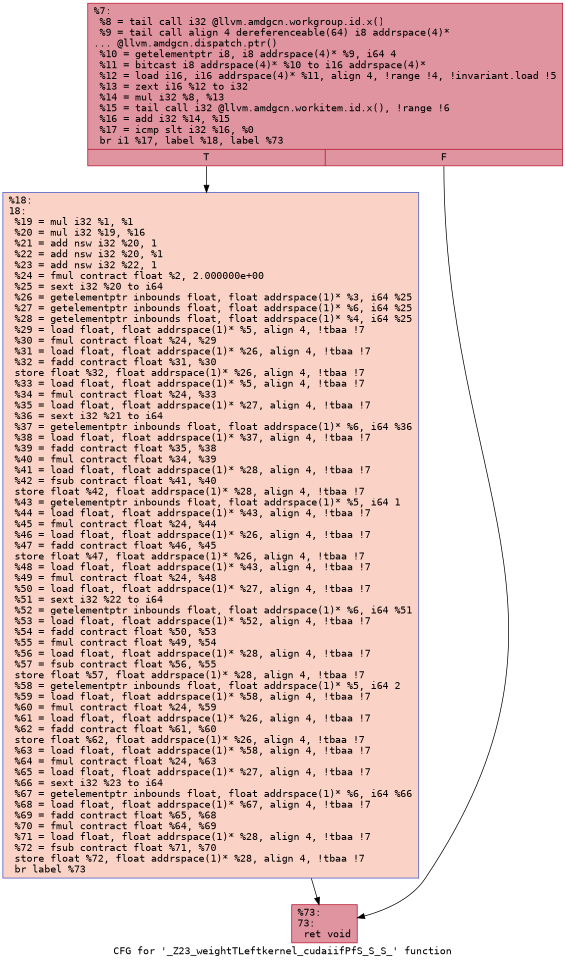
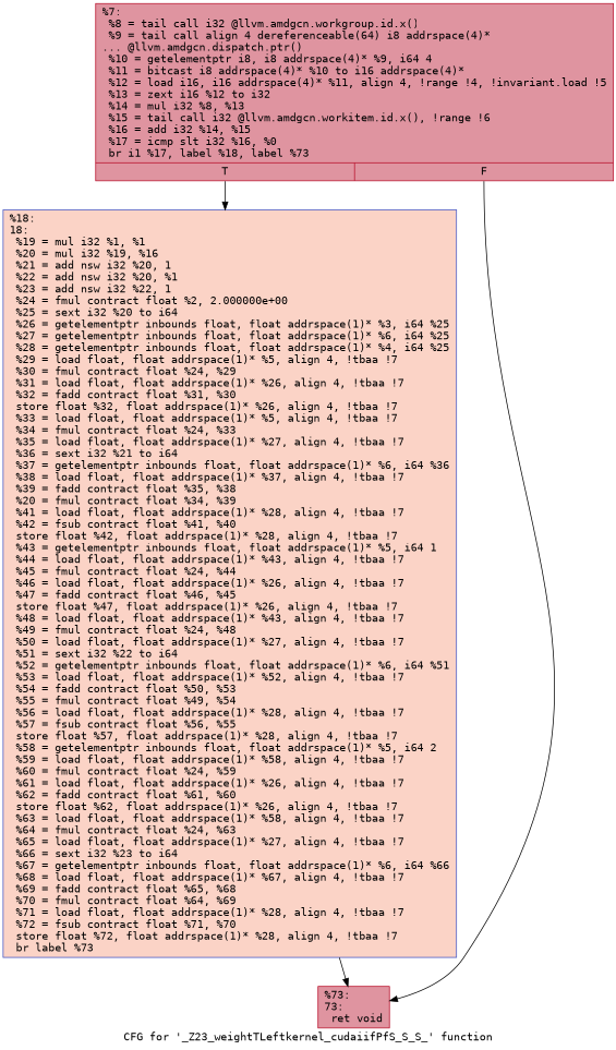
  digraph {
    label="CFG for '_Z23_weightTLeftkernel_cudaiifPfS_S_S_' function"
    fontname="DejaVu Sans Mono"
    node [color="#b70d28ff" fillcolor="#b70d2870" shape=record style=filled fontname="DejaVu Sans Mono"]
    edge [fontname="DejaVu Sans Mono"]
    n1 [label="{%7:\l  %8 = tail call i32 @llvm.amdgcn.workgroup.id.x()\l  %9 = tail call align 4 dereferenceable(64) i8 addrspace(4)*\l... @llvm.amdgcn.dispatch.ptr()\l  %10 = getelementptr i8, i8 addrspace(4)* %9, i64 4\l  %11 = bitcast i8 addrspace(4)* %10 to i16 addrspace(4)*\l  %12 = load i16, i16 addrspace(4)* %11, align 4, !range !4, !invariant.load !5\l  %13 = zext i16 %12 to i32\l  %14 = mul i32 %8, %13\l  %15 = tail call i32 @llvm.amdgcn.workitem.id.x(), !range !6\l  %16 = add i32 %14, %15\l  %17 = icmp slt i32 %16, %0\l  br i1 %17, label %18, label %73\l|{<s0>T|<s1>F}}"]
-   n2 [color="#3d50c3ff" fillcolor="#f59c7d70" label="{%18:\l18:                                               \l  %19 = mul i32 %1, %1\l  %20 = mul i32 %19, %16\l  %21 = add nsw i32 %20, 1\l  %22 = add nsw i32 %20, %1\l  %23 = add nsw i32 %22, 1\l  %24 = fmul contract float %2, 2.000000e+00\l  %25 = sext i32 %20 to i64\l  %26 = getelementptr inbounds float, float addrspace(1)* %3, i64 %25\l  %27 = getelementptr inbounds float, float addrspace(1)* %6, i64 %25\l  %28 = getelementptr inbounds float, float addrspace(1)* %4, i64 %25\l  %29 = load float, float addrspace(1)* %5, align 4, !tbaa !7\l  %30 = fmul contract float %24, %29\l  %31 = load float, float addrspace(1)* %26, align 4, !tbaa !7\l  %32 = fadd contract float %31, %30\l  store float %32, float addrspace(1)* %26, align 4, !tbaa !7\l  %33 = load float, float addrspace(1)* %5, align 4, !tbaa !7\l  %34 = fmul contract float %24, %33\l  %35 = load float, float addrspace(1)* %27, align 4, !tbaa !7\l  %36 = sext i32 %21 to i64\l  %37 = getelementptr inbounds float, float addrspace(1)* %6, i64 %36\l  %38 = load float, float addrspace(1)* %37, align 4, !tbaa !7\l  %39 = fadd contract float %35, %38\l  %40 = fmul contract float %34, %39\l  %41 = load float, float addrspace(1)* %28, align 4, !tbaa !7\l  %42 = fsub contract float %41, %40\l  store float %42, float addrspace(1)* %28, align 4, !tbaa !7\l  %43 = getelementptr inbounds float, float addrspace(1)* %5, i64 1\l  %44 = load float, float addrspace(1)* %43, align 4, !tbaa !7\l  %45 = fmul contract float %24, %44\l  %46 = load float, float addrspace(1)* %26, align 4, !tbaa !7\l  %47 = fadd contract float %46, %45\l  store float %47, float addrspace(1)* %26, align 4, !tbaa !7\l  %48 = load float, float addrspace(1)* %43, align 4, !tbaa !7\l  %49 = fmul contract float %24, %48\l  %50 = load float, float addrspace(1)* %27, align 4, !tbaa !7\l  %51 = sext i32 %22 to i64\l  %52 = getelementptr inbounds float, float addrspace(1)* %6, i64 %51\l  %53 = load float, float addrspace(1)* %52, align 4, !tbaa !7\l  %54 = fadd contract float %50, %53\l  %55 = fmul contract float %49, %54\l  %56 = load float, float addrspace(1)* %28, align 4, !tbaa !7\l  %57 = fsub contract float %56, %55\l  store float %57, float addrspace(1)* %28, align 4, !tbaa !7\l  %58 = getelementptr inbounds float, float addrspace(1)* %5, i64 2\l  %59 = load float, float addrspace(1)* %58, align 4, !tbaa !7\l  %60 = fmul contract float %24, %59\l  %61 = load float, float addrspace(1)* %26, align 4, !tbaa !7\l  %62 = fadd contract float %61, %60\l  store float %62, float addrspace(1)* %26, align 4, !tbaa !7\l  %63 = load float, float addrspace(1)* %58, align 4, !tbaa !7\l  %64 = fmul contract float %24, %63\l  %65 = load float, float addrspace(1)* %27, align 4, !tbaa !7\l  %66 = sext i32 %23 to i64\l  %67 = getelementptr inbounds float, float addrspace(1)* %6, i64 %66\l  %68 = load float, float addrspace(1)* %67, align 4, !tbaa !7\l  %69 = fadd contract float %65, %68\l  %70 = fmul contract float %64, %69\l  %71 = load float, float addrspace(1)* %28, align 4, !tbaa !7\l  %72 = fsub contract float %71, %70\l  store float %72, float addrspace(1)* %28, align 4, !tbaa !7\l  br label %73\l}"]
+   n2 [color="#3d50c3ff" fillcolor="#f59c7d70" label="{%18:\l18:                                               \l  %19 = mul i32 %1, %1\l  %20 = mul i32 %19, %16\l  %21 = add nsw i32 %20, 1\l  %22 = add nsw i32 %20, %1\l  %23 = add nsw i32 %22, 1\l  %24 = fmul contract float %2, 2.000000e+00\l  %25 = sext i32 %20 to i64\l  %26 = getelementptr inbounds float, float addrspace(1)* %3, i64 %25\l  %27 = getelementptr inbounds float, float addrspace(1)* %6, i64 %25\l  %28 = getelementptr inbounds float, float addrspace(1)* %4, i64 %25\l  %29 = load float, float addrspace(1)* %5, align 4, !tbaa !7\l  %30 = fmul contract float %24, %29\l  %31 = load float, float addrspace(1)* %26, align 4, !tbaa !7\l  %32 = fadd contract float %31, %30\l  store float %32, float addrspace(1)* %26, align 4, !tbaa !7\l  %33 = load float, float addrspace(1)* %5, align 4, !tbaa !7\l  %34 = fmul contract float %24, %33\l  %35 = load float, float addrspace(1)* %27, align 4, !tbaa !7\l  %36 = sext i32 %21 to i64\l  %37 = getelementptr inbounds float, float addrspace(1)* %6, i64 %36\l  %38 = load float, float addrspace(1)* %37, align 4, !tbaa !7\l  %39 = fadd contract float %35, %38\l  %20 = fmul contract float %34, %39\l  %41 = load float, float addrspace(1)* %28, align 4, !tbaa !7\l  %42 = fsub contract float %41, %40\l  store float %42, float addrspace(1)* %28, align 4, !tbaa !7\l  %43 = getelementptr inbounds float, float addrspace(1)* %5, i64 1\l  %44 = load float, float addrspace(1)* %43, align 4, !tbaa !7\l  %45 = fmul contract float %24, %44\l  %46 = load float, float addrspace(1)* %26, align 4, !tbaa !7\l  %47 = fadd contract float %46, %45\l  store float %47, float addrspace(1)* %26, align 4, !tbaa !7\l  %48 = load float, float addrspace(1)* %43, align 4, !tbaa !7\l  %49 = fmul contract float %24, %48\l  %50 = load float, float addrspace(1)* %27, align 4, !tbaa !7\l  %51 = sext i32 %22 to i64\l  %52 = getelementptr inbounds float, float addrspace(1)* %6, i64 %51\l  %53 = load float, float addrspace(1)* %52, align 4, !tbaa !7\l  %54 = fadd contract float %50, %53\l  %55 = fmul contract float %49, %54\l  %56 = load float, float addrspace(1)* %28, align 4, !tbaa !7\l  %57 = fsub contract float %56, %55\l  store float %57, float addrspace(1)* %28, align 4, !tbaa !7\l  %58 = getelementptr inbounds float, float addrspace(1)* %5, i64 2\l  %59 = load float, float addrspace(1)* %58, align 4, !tbaa !7\l  %60 = fmul contract float %24, %59\l  %61 = load float, float addrspace(1)* %26, align 4, !tbaa !7\l  %62 = fadd contract float %61, %60\l  store float %62, float addrspace(1)* %26, align 4, !tbaa !7\l  %63 = load float, float addrspace(1)* %58, align 4, !tbaa !7\l  %64 = fmul contract float %24, %63\l  %65 = load float, float addrspace(1)* %27, align 4, !tbaa !7\l  %66 = sext i32 %23 to i64\l  %67 = getelementptr inbounds float, float addrspace(1)* %6, i64 %66\l  %68 = load float, float addrspace(1)* %67, align 4, !tbaa !7\l  %69 = fadd contract float %65, %68\l  %70 = fmul contract float %64, %69\l  %71 = load float, float addrspace(1)* %28, align 4, !tbaa !7\l  %72 = fsub contract float %71, %70\l  store float %72, float addrspace(1)* %28, align 4, !tbaa !7\l  br label %73\l}"]
    n3 [label="{%73:\l73:                                               \l  ret void\l}"]
    n1 -> n2 [tailport=s0]
    n1 -> n3 [tailport=s1]
    n2 -> n3
  }
